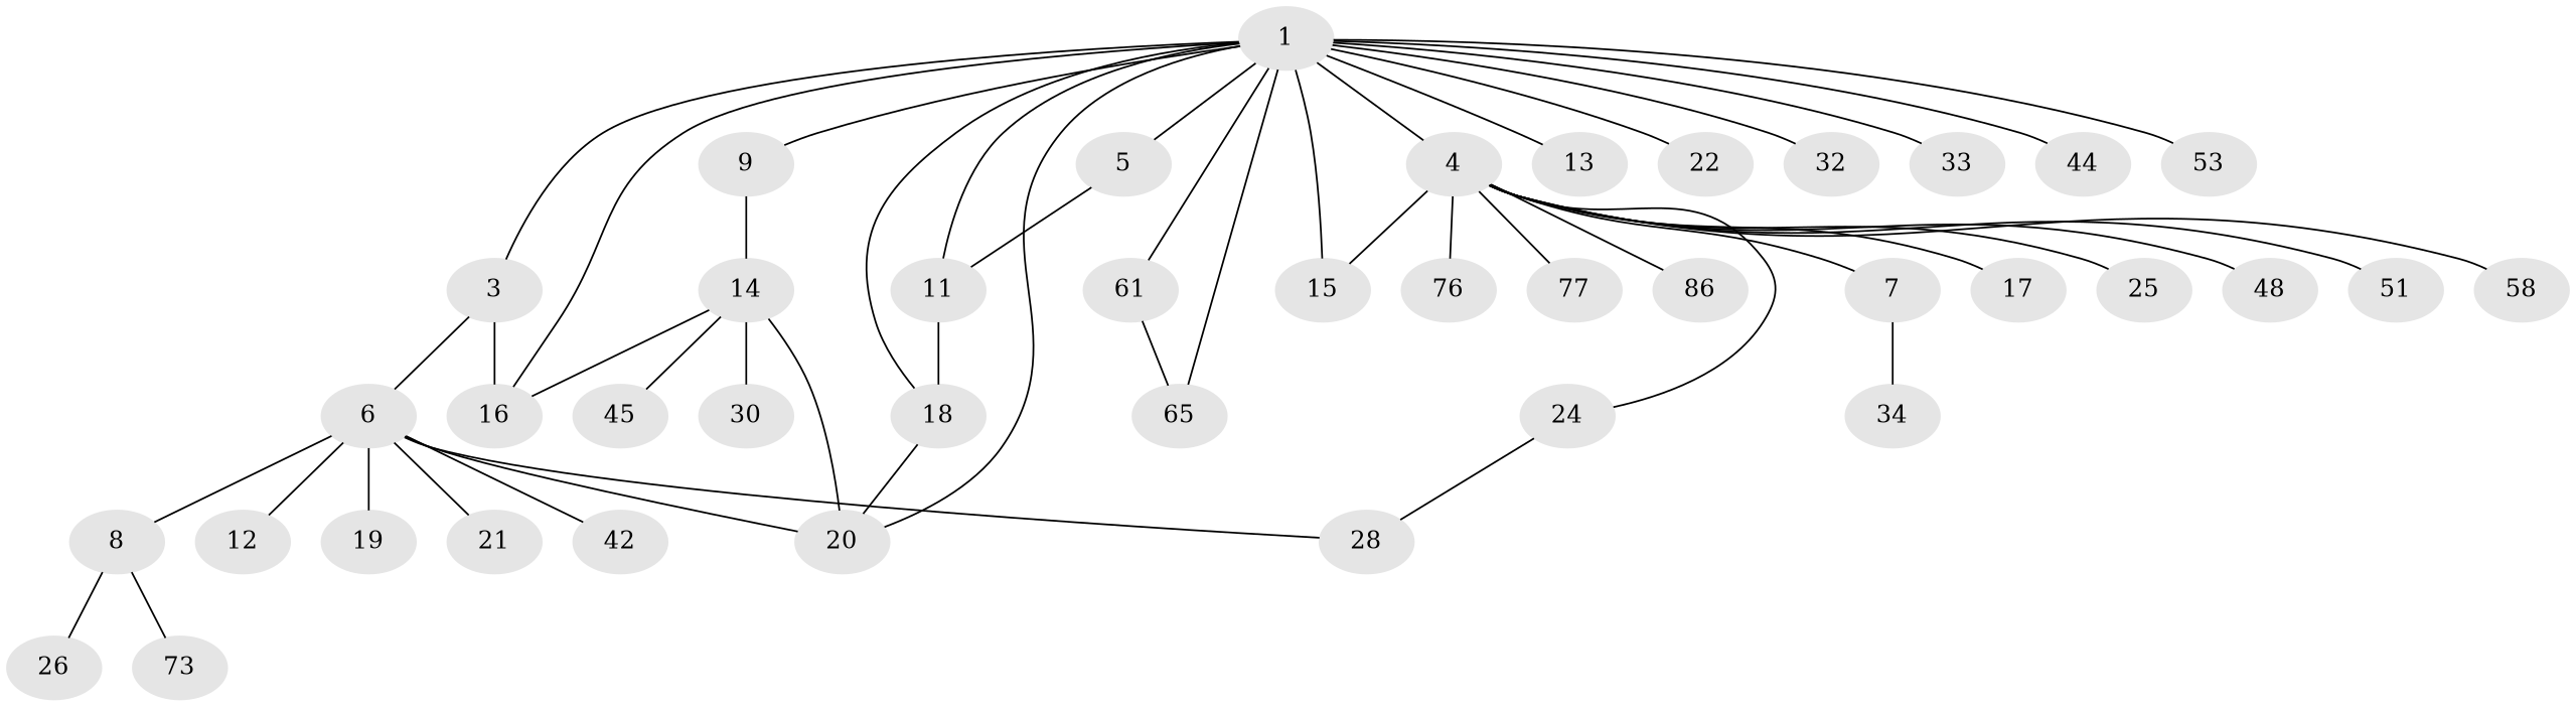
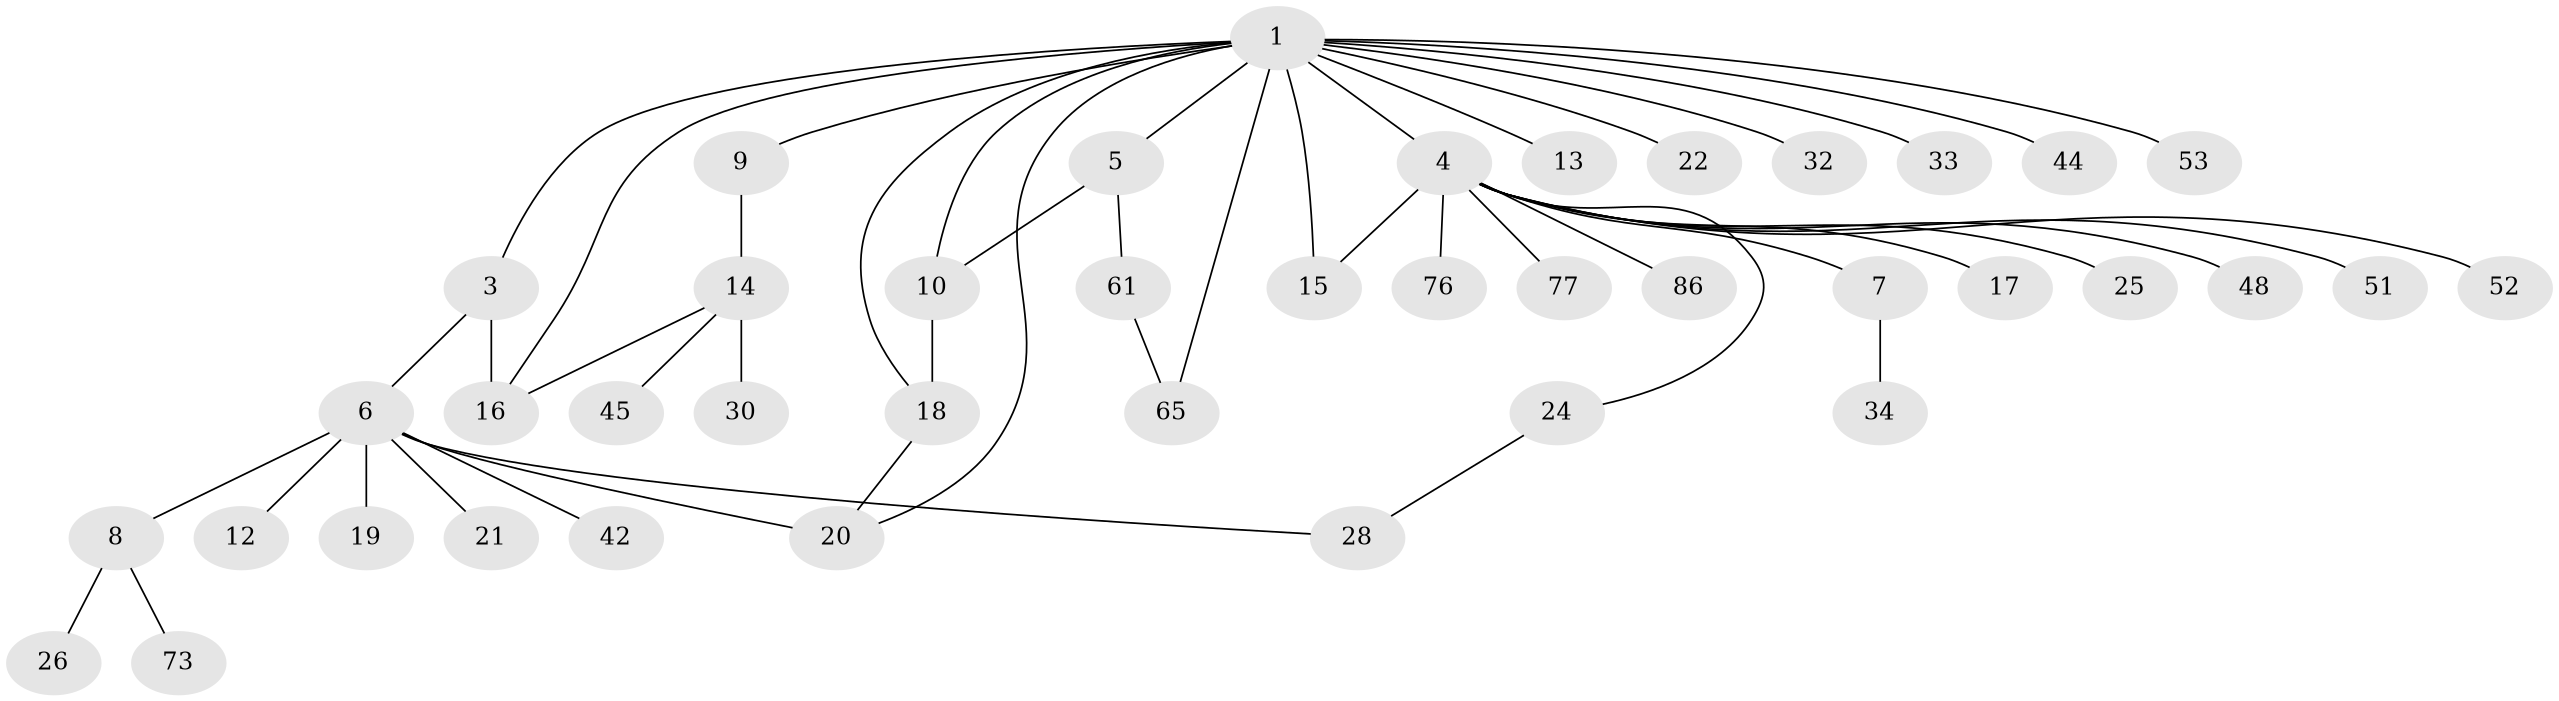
  graph {
    node [color=gray90 style=filled]
    1 [super="+2"]
    3 [super="+10+39"]
    4 [super="+40"]
    5 [super="+64"]
    9 [super="+92"]
-   11 [super="+72+98"]
+   11 [super="+72+98" label=10]
    13
    16
    18 [super="+27+84+89"]
    20 [super="+41+43+35+82+70+66+23"]
    22
    32 [super="+56"]
    33
    44
    53
    61 [super="+79"]
    65
    15 [super="+83"]
    6 [super="+50+46+31+80+99+101+102+62+57"]
    7
    17 [super="+38"]
    24 [super="+60"]
    25
    48
    51
-   58
+   58 [label=52]
    76
    77
    86
    8
    12
    19
    21
    28 [super="+54+52"]
    42 [super="+49"]
    14 [super="+96+67+55"]
    34
    26 [super="+68+78"]
    73
    30 [super="+37+71+93"]
    45
    1 -- 3
    1 -- 4
    1 -- 5
    1 -- 9
    1 -- 11
    1 -- 13
    1 -- 16
    1 -- 18
    1 -- 20
    1 -- 22
    1 -- 32
    1 -- 33
    1 -- 44
    1 -- 53
-   1 -- 61
+   5 -- 61
    1 -- 65
    1 -- 15
    3 -- 16
    3 -- 6
    4 -- 15
    4 -- 7
    4 -- 17
    4 -- 24
    4 -- 25
    4 -- 48
    4 -- 51
    4 -- 58
    4 -- 76
    4 -- 77
    4 -- 86
    5 -- 11
    9 -- 14
    11 -- 18
    18 -- 20
    61 -- 65
    6 -- 20 [weight=2]
    6 -- 8
    6 -- 12
    6 -- 19
    6 -- 21
    6 -- 28
    6 -- 42
    7 -- 34
    24 -- 28
    8 -- 26
    8 -- 73
    14 -- 16
-   14 -- 20
    14 -- 30
    14 -- 45
  }
